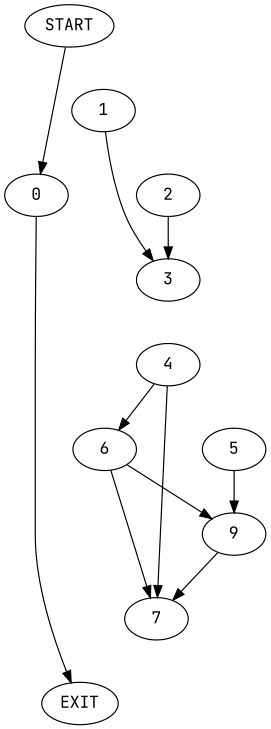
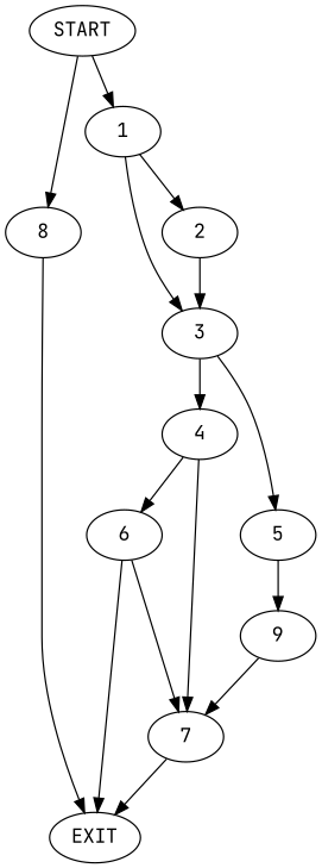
  digraph {
    fontname="JetBrains Mono"
    node [fontname="JetBrains Mono"]
    edge [fontname="JetBrains Mono"]
    n1 [label=START]
    1
-   8 [label=0]
+   8
    2
    3
    n6 [label=EXIT]
    4
    5
    6
    7
    9
+   n1 -> 1
    n1 -> 8
+   1 -> 2
    1 -> 3
    8 -> n6
    2 -> 3
+   3 -> 4
+   3 -> 5
    4 -> 6
    4 -> 7
    5 -> 9
    6 -> 7
-   6 -> 9
+   6 -> n6
+   7 -> n6
    9 -> 7
  }
